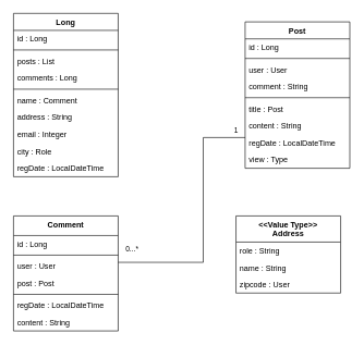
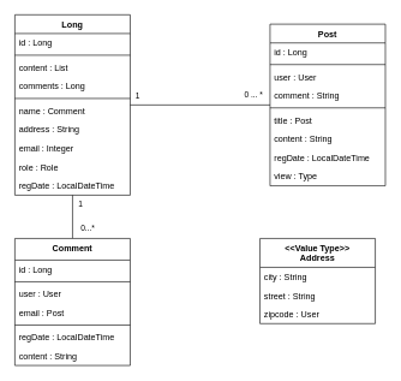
  <mxCell id="0" />
  <mxCell id="1" parent="0" />
- <mxCell id="2" style="edgeStyle=orthogonalEdgeStyle;rounded=0;orthogonalLoop=1;jettySize=auto;html=1;endArrow=none;endFill=0;" parent="1" source="8" target="34" edge="1"><mxGeometry relative="1" as="geometry"><Array as="points"><mxPoint x="310" y="401" /><mxPoint x="310" y="210" /></Array></mxGeometry></mxCell>
- <mxCell id="3" value="1" style="edgeLabel;html=1;align=center;verticalAlign=middle;resizable=0;points=[];" parent="2" vertex="1" connectable="0"><mxGeometry x="0.924" y="3" relative="1" as="geometry"><mxPoint y="-8" as="offset" /></mxGeometry></mxCell>
- <mxCell id="4" value="0...*" style="edgeLabel;html=1;align=center;verticalAlign=middle;resizable=0;points=[];" parent="2" vertex="1" connectable="0"><mxGeometry x="-0.952" y="1" relative="1" as="geometry"><mxPoint x="11" y="-20" as="offset" /></mxGeometry></mxCell>
+ <mxCell id="5" value="" style="edgeStyle=orthogonalEdgeStyle;rounded=0;orthogonalLoop=1;jettySize=auto;html=1;endArrow=none;endFill=0;" parent="1" source="8" target="19" edge="1"><mxGeometry relative="1" as="geometry" /></mxCell>
+ <mxCell id="6" value="0...*" style="edgeLabel;html=1;align=center;verticalAlign=middle;resizable=0;points=[];" parent="5" vertex="1" connectable="0"><mxGeometry x="-0.465" relative="1" as="geometry"><mxPoint x="20" as="offset" /></mxGeometry></mxCell>
+ <mxCell id="7" value="1" style="edgeLabel;html=1;align=center;verticalAlign=middle;resizable=0;points=[];" parent="5" vertex="1" connectable="0"><mxGeometry x="0.608" relative="1" as="geometry"><mxPoint x="10" as="offset" /></mxGeometry></mxCell>
  <mxCell id="8" value="Comment" style="swimlane;fontStyle=1;align=center;verticalAlign=top;childLayout=stackLayout;horizontal=1;startSize=30;horizontalStack=0;resizeParent=1;resizeLast=0;collapsible=1;marginBottom=0;rounded=0;shadow=0;strokeWidth=1;" parent="1" vertex="1"><mxGeometry x="20" y="330" width="160" height="176" as="geometry"><mxRectangle x="130" y="80" width="160" height="26" as="alternateBounds" /></mxGeometry></mxCell>
  <mxCell id="9" value="id : Long" style="text;align=left;verticalAlign=middle;spacingLeft=4;spacingRight=4;overflow=hidden;rotatable=0;points=[[0,0.5],[1,0.5]];portConstraint=eastwest;" parent="8" vertex="1"><mxGeometry y="30" width="160" height="26" as="geometry" /></mxCell>
  <mxCell id="10" value="" style="line;strokeWidth=1;fillColor=none;align=left;verticalAlign=middle;spacingTop=-1;spacingLeft=3;spacingRight=3;rotatable=0;labelPosition=right;points=[];portConstraint=eastwest;" parent="8" vertex="1"><mxGeometry y="56" width="160" height="8" as="geometry" /></mxCell>
  <mxCell id="11" value="user : User" style="text;align=left;verticalAlign=middle;spacingLeft=4;spacingRight=4;overflow=hidden;rotatable=0;points=[[0,0.5],[1,0.5]];portConstraint=eastwest;" parent="8" vertex="1"><mxGeometry y="64" width="160" height="26" as="geometry" /></mxCell>
- <mxCell id="12" value="post : Post" style="text;align=left;verticalAlign=middle;spacingLeft=4;spacingRight=4;overflow=hidden;rotatable=0;points=[[0,0.5],[1,0.5]];portConstraint=eastwest;" parent="8" vertex="1"><mxGeometry y="90" width="160" height="26" as="geometry" /></mxCell>
+ <mxCell id="12" value="email : Post" style="text;align=left;verticalAlign=middle;spacingLeft=4;spacingRight=4;overflow=hidden;rotatable=0;points=[[0,0.5],[1,0.5]];portConstraint=eastwest;" parent="8" vertex="1"><mxGeometry y="90" width="160" height="26" as="geometry" /></mxCell>
  <mxCell id="13" value="" style="line;strokeWidth=1;fillColor=none;align=left;verticalAlign=middle;spacingTop=-1;spacingLeft=3;spacingRight=3;rotatable=0;labelPosition=right;points=[];portConstraint=eastwest;" parent="8" vertex="1"><mxGeometry y="116" width="160" height="8" as="geometry" /></mxCell>
  <mxCell id="14" value="regDate : LocalDateTime" style="text;align=left;verticalAlign=middle;spacingLeft=4;spacingRight=4;overflow=hidden;rotatable=0;points=[[0,0.5],[1,0.5]];portConstraint=eastwest;" parent="8" vertex="1"><mxGeometry y="124" width="160" height="26" as="geometry" /></mxCell>
  <mxCell id="15" value="content : String" style="text;align=left;verticalAlign=middle;spacingLeft=4;spacingRight=4;overflow=hidden;rotatable=0;points=[[0,0.5],[1,0.5]];portConstraint=eastwest;" parent="8" vertex="1"><mxGeometry y="150" width="160" height="26" as="geometry" /></mxCell>
+ <mxCell id="16" style="edgeStyle=orthogonalEdgeStyle;rounded=0;orthogonalLoop=1;jettySize=auto;html=1;endArrow=none;endFill=0;" parent="1" source="19" target="34" edge="1"><mxGeometry relative="1" as="geometry" /></mxCell>
+ <mxCell id="17" value="1" style="edgeLabel;html=1;align=center;verticalAlign=middle;resizable=0;points=[];" parent="16" vertex="1" connectable="0"><mxGeometry x="-0.907" y="-1" relative="1" as="geometry"><mxPoint y="-14" as="offset" /></mxGeometry></mxCell>
+ <mxCell id="18" value="0 ... *" style="edgeLabel;html=1;align=center;verticalAlign=middle;resizable=0;points=[];" parent="16" vertex="1" connectable="0"><mxGeometry x="0.924" relative="1" as="geometry"><mxPoint x="-17" y="-15" as="offset" /></mxGeometry></mxCell>
  <mxCell id="19" value="Long" style="swimlane;fontStyle=1;align=center;verticalAlign=top;childLayout=stackLayout;horizontal=1;startSize=26;horizontalStack=0;resizeParent=1;resizeLast=0;collapsible=1;marginBottom=0;rounded=0;shadow=0;strokeWidth=1;" parent="1" vertex="1"><mxGeometry x="20" y="20" width="160" height="250" as="geometry"><mxRectangle x="550" y="140" width="160" height="26" as="alternateBounds" /></mxGeometry></mxCell>
  <mxCell id="20" value="id : Long" style="text;align=left;verticalAlign=middle;spacingLeft=4;spacingRight=4;overflow=hidden;rotatable=0;points=[[0,0.5],[1,0.5]];portConstraint=eastwest;" parent="19" vertex="1"><mxGeometry y="26" width="160" height="26" as="geometry" /></mxCell>
  <mxCell id="21" value="" style="line;html=1;strokeWidth=1;align=left;verticalAlign=middle;spacingTop=-1;spacingLeft=3;spacingRight=3;rotatable=0;labelPosition=right;points=[];portConstraint=eastwest;" parent="19" vertex="1"><mxGeometry y="52" width="160" height="8" as="geometry" /></mxCell>
- <mxCell id="22" value="posts : List" style="text;align=left;verticalAlign=top;spacingLeft=4;spacingRight=4;overflow=hidden;rotatable=0;points=[[0,0.5],[1,0.5]];portConstraint=eastwest;" parent="19" vertex="1"><mxGeometry y="60" width="160" height="26" as="geometry" /></mxCell>
+ <mxCell id="22" value="content : List" style="text;align=left;verticalAlign=top;spacingLeft=4;spacingRight=4;overflow=hidden;rotatable=0;points=[[0,0.5],[1,0.5]];portConstraint=eastwest;" parent="19" vertex="1"><mxGeometry y="60" width="160" height="26" as="geometry" /></mxCell>
  <mxCell id="23" value="comments : Long" style="text;align=left;verticalAlign=top;spacingLeft=4;spacingRight=4;overflow=hidden;rotatable=0;points=[[0,0.5],[1,0.5]];portConstraint=eastwest;" parent="19" vertex="1"><mxGeometry y="86" width="160" height="26" as="geometry" /></mxCell>
  <mxCell id="24" value="" style="line;html=1;strokeWidth=1;align=left;verticalAlign=middle;spacingTop=-1;spacingLeft=3;spacingRight=3;rotatable=0;labelPosition=right;points=[];portConstraint=eastwest;" parent="19" vertex="1"><mxGeometry y="112" width="160" height="8" as="geometry" /></mxCell>
  <mxCell id="25" value="name : Comment" style="text;align=left;verticalAlign=top;spacingLeft=4;spacingRight=4;overflow=hidden;rotatable=0;points=[[0,0.5],[1,0.5]];portConstraint=eastwest;rounded=0;shadow=0;html=0;" parent="19" vertex="1"><mxGeometry y="120" width="160" height="26" as="geometry" /></mxCell>
  <mxCell id="26" value="address : String" style="text;align=left;verticalAlign=top;spacingLeft=4;spacingRight=4;overflow=hidden;rotatable=0;points=[[0,0.5],[1,0.5]];portConstraint=eastwest;rounded=0;shadow=0;html=0;" parent="19" vertex="1"><mxGeometry y="146" width="160" height="26" as="geometry" /></mxCell>
  <mxCell id="27" value="email : Integer" style="text;align=left;verticalAlign=top;spacingLeft=4;spacingRight=4;overflow=hidden;rotatable=0;points=[[0,0.5],[1,0.5]];portConstraint=eastwest;rounded=0;shadow=0;html=0;" parent="19" vertex="1"><mxGeometry y="172" width="160" height="26" as="geometry" /></mxCell>
- <mxCell id="28" value="city : Role" style="text;align=left;verticalAlign=top;spacingLeft=4;spacingRight=4;overflow=hidden;rotatable=0;points=[[0,0.5],[1,0.5]];portConstraint=eastwest;rounded=0;shadow=0;html=0;" parent="19" vertex="1"><mxGeometry y="198" width="160" height="26" as="geometry" /></mxCell>
+ <mxCell id="28" value="role : Role" style="text;align=left;verticalAlign=top;spacingLeft=4;spacingRight=4;overflow=hidden;rotatable=0;points=[[0,0.5],[1,0.5]];portConstraint=eastwest;rounded=0;shadow=0;html=0;" parent="19" vertex="1"><mxGeometry y="198" width="160" height="26" as="geometry" /></mxCell>
  <mxCell id="29" value="regDate : LocalDateTime" style="text;align=left;verticalAlign=top;spacingLeft=4;spacingRight=4;overflow=hidden;rotatable=0;points=[[0,0.5],[1,0.5]];portConstraint=eastwest;" parent="19" vertex="1"><mxGeometry y="224" width="160" height="26" as="geometry" /></mxCell>
  <mxCell id="30" value="&lt;&lt;Value Type&gt;&gt;&#10;Address" style="swimlane;fontStyle=1;childLayout=stackLayout;horizontal=1;startSize=40;horizontalStack=0;resizeParent=1;resizeParentMax=0;resizeLast=0;collapsible=1;marginBottom=0;" parent="1" vertex="1"><mxGeometry x="360" y="330" width="160" height="118" as="geometry" /></mxCell>
- <mxCell id="31" value="role : String" style="text;strokeColor=none;fillColor=none;align=left;verticalAlign=top;spacingLeft=4;spacingRight=4;overflow=hidden;rotatable=0;points=[[0,0.5],[1,0.5]];portConstraint=eastwest;" parent="30" vertex="1"><mxGeometry y="40" width="160" height="26" as="geometry" /></mxCell>
- <mxCell id="32" value="name : String" style="text;strokeColor=none;fillColor=none;align=left;verticalAlign=top;spacingLeft=4;spacingRight=4;overflow=hidden;rotatable=0;points=[[0,0.5],[1,0.5]];portConstraint=eastwest;" parent="30" vertex="1"><mxGeometry y="66" width="160" height="26" as="geometry" /></mxCell>
+ <mxCell id="31" value="city : String" style="text;strokeColor=none;fillColor=none;align=left;verticalAlign=top;spacingLeft=4;spacingRight=4;overflow=hidden;rotatable=0;points=[[0,0.5],[1,0.5]];portConstraint=eastwest;" parent="30" vertex="1"><mxGeometry y="40" width="160" height="26" as="geometry" /></mxCell>
+ <mxCell id="32" value="street : String" style="text;strokeColor=none;fillColor=none;align=left;verticalAlign=top;spacingLeft=4;spacingRight=4;overflow=hidden;rotatable=0;points=[[0,0.5],[1,0.5]];portConstraint=eastwest;" parent="30" vertex="1"><mxGeometry y="66" width="160" height="26" as="geometry" /></mxCell>
  <mxCell id="33" value="zipcode : User" style="text;strokeColor=none;fillColor=none;align=left;verticalAlign=top;spacingLeft=4;spacingRight=4;overflow=hidden;rotatable=0;points=[[0,0.5],[1,0.5]];portConstraint=eastwest;" parent="30" vertex="1"><mxGeometry y="92" width="160" height="26" as="geometry" /></mxCell>
  <mxCell id="34" value="Post" style="swimlane;fontStyle=1;childLayout=stackLayout;horizontal=1;startSize=26;horizontalStack=0;resizeParent=1;resizeParentMax=0;resizeLast=0;collapsible=1;marginBottom=0;points=[[0,0,0,0,0],[0,0.25,0,0,0],[0,0.5,0,0,0],[0,0.75,0,0,0],[0,1,0,0,0],[0.25,0,0,0,0],[0.25,1,0,0,0],[0.5,0,0,0,0],[0.5,1,0,0,0],[0.75,0,0,0,0],[0.75,1,0,0,0],[1,0,0,0,0],[1,0.25,0,0,0],[1,0.5,0,0,0],[1,0.75,0,0,0],[1,1,0,0,0]];" parent="1" vertex="1"><mxGeometry x="374" y="33" width="160" height="224" as="geometry" /></mxCell>
  <mxCell id="35" value="id : Long " style="text;strokeColor=none;fillColor=none;align=left;verticalAlign=top;spacingLeft=4;spacingRight=4;overflow=hidden;rotatable=0;points=[[0,0.5],[1,0.5]];portConstraint=eastwest;" parent="34" vertex="1"><mxGeometry y="26" width="160" height="26" as="geometry" /></mxCell>
  <mxCell id="36" value="" style="line;strokeWidth=1;fillColor=none;align=left;verticalAlign=middle;spacingTop=-1;spacingLeft=3;spacingRight=3;rotatable=0;labelPosition=right;points=[];portConstraint=eastwest;" parent="34" vertex="1"><mxGeometry y="52" width="160" height="8" as="geometry" /></mxCell>
  <mxCell id="37" value="user : User" style="text;strokeColor=none;fillColor=none;align=left;verticalAlign=top;spacingLeft=4;spacingRight=4;overflow=hidden;rotatable=0;points=[[0,0.5],[1,0.5]];portConstraint=eastwest;" parent="34" vertex="1"><mxGeometry y="60" width="160" height="26" as="geometry" /></mxCell>
  <mxCell id="38" value="comment : String" style="text;strokeColor=none;fillColor=none;align=left;verticalAlign=top;spacingLeft=4;spacingRight=4;overflow=hidden;rotatable=0;points=[[0,0.5],[1,0.5]];portConstraint=eastwest;" parent="34" vertex="1"><mxGeometry y="86" width="160" height="26" as="geometry" /></mxCell>
  <mxCell id="39" value="" style="line;strokeWidth=1;fillColor=none;align=left;verticalAlign=middle;spacingTop=-1;spacingLeft=3;spacingRight=3;rotatable=0;labelPosition=right;points=[];portConstraint=eastwest;" parent="34" vertex="1"><mxGeometry y="112" width="160" height="8" as="geometry" /></mxCell>
  <mxCell id="40" value="title : Post" style="text;strokeColor=none;fillColor=none;align=left;verticalAlign=top;spacingLeft=4;spacingRight=4;overflow=hidden;rotatable=0;points=[[0,0.5],[1,0.5]];portConstraint=eastwest;" parent="34" vertex="1"><mxGeometry y="120" width="160" height="26" as="geometry" /></mxCell>
  <mxCell id="41" value="content : String" style="text;strokeColor=none;fillColor=none;align=left;verticalAlign=top;spacingLeft=4;spacingRight=4;overflow=hidden;rotatable=0;points=[[0,0.5],[1,0.5]];portConstraint=eastwest;" vertex="1" parent="34"><mxGeometry y="146" width="160" height="26" as="geometry" /></mxCell>
  <mxCell id="42" value="regDate : LocalDateTime" style="text;strokeColor=none;fillColor=none;align=left;verticalAlign=top;spacingLeft=4;spacingRight=4;overflow=hidden;rotatable=0;points=[[0,0.5],[1,0.5]];portConstraint=eastwest;" parent="34" vertex="1"><mxGeometry y="172" width="160" height="26" as="geometry" /></mxCell>
  <mxCell id="43" value="view : Type" style="text;strokeColor=none;fillColor=none;align=left;verticalAlign=top;spacingLeft=4;spacingRight=4;overflow=hidden;rotatable=0;points=[[0,0.5],[1,0.5]];portConstraint=eastwest;" parent="34" vertex="1"><mxGeometry y="198" width="160" height="26" as="geometry" /></mxCell>
